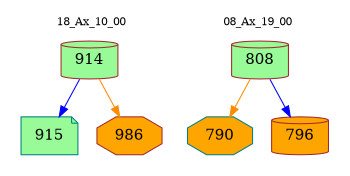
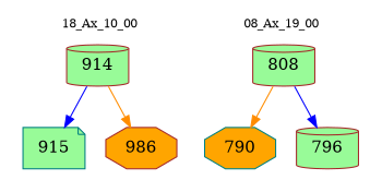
  digraph {
    node [color=brown fillcolor=palegreen shape=cylinder style=filled]
    edge [color=blue]
    n1 [label=914]
    n2 [color=teal label=915 shape=note]
    n3 [fillcolor=orange label=986 shape=octagon]
    n4 [label=808]
    n5 [color=teal fillcolor=orange label=790 shape=octagon]
-   n6 [fillcolor=orange label=796]
+   n6 [label=796]
    subgraph cluster_1 {
      color=white
      fontsize=10
      label="18_Ax_10_00"
      n1
      n2
      n3
    }
    subgraph cluster_2 {
      color=white
      fontsize=10
      label="08_Ax_19_00"
      n4
      n5
      n6
    }
    n1 -> n2
    n1 -> n3 [color=darkorange]
    n4 -> n5 [color=darkorange]
    n4 -> n6
  }
